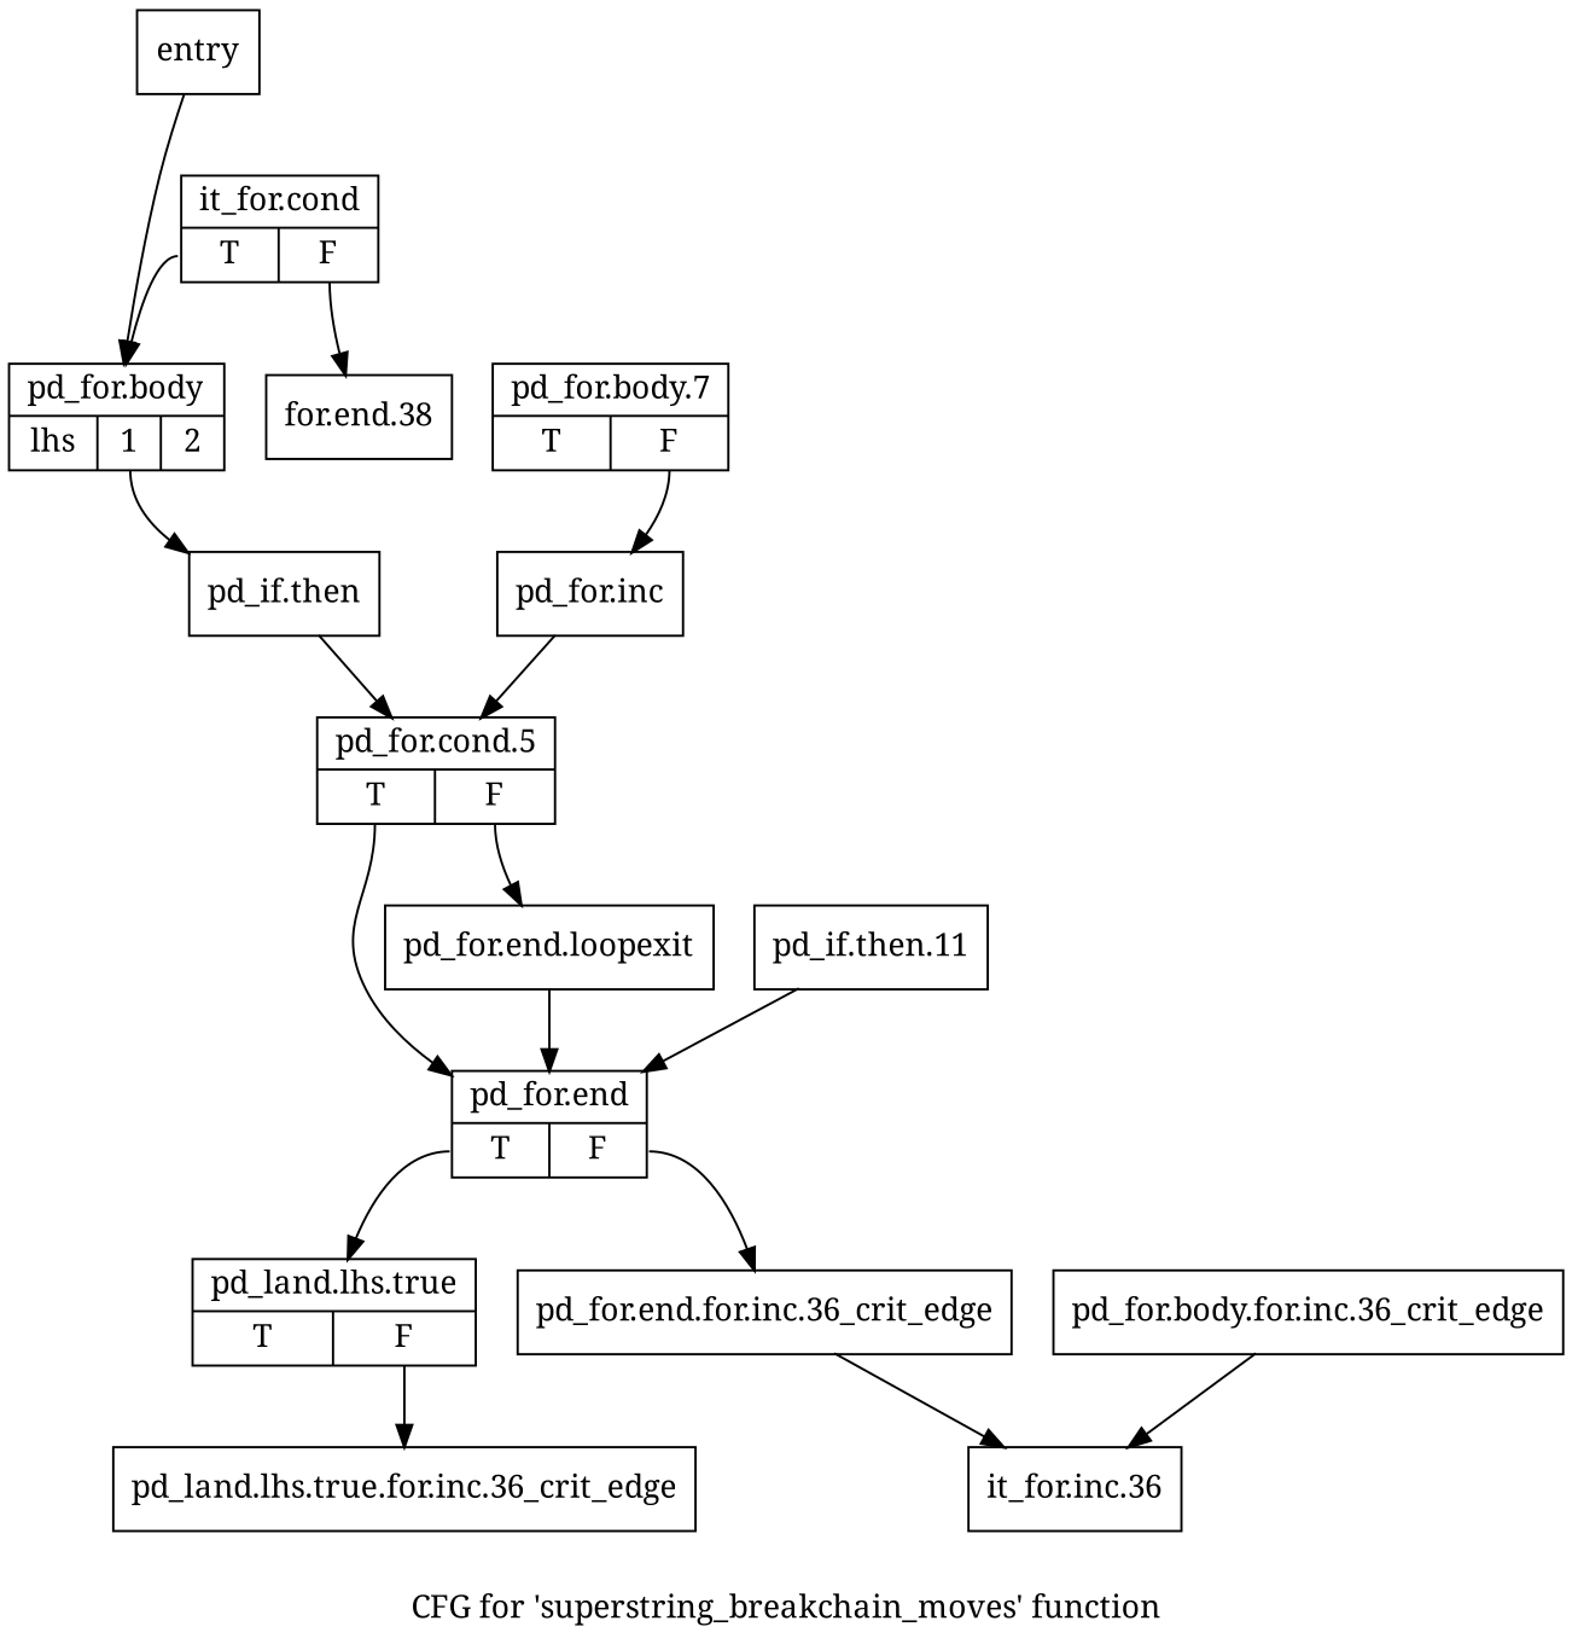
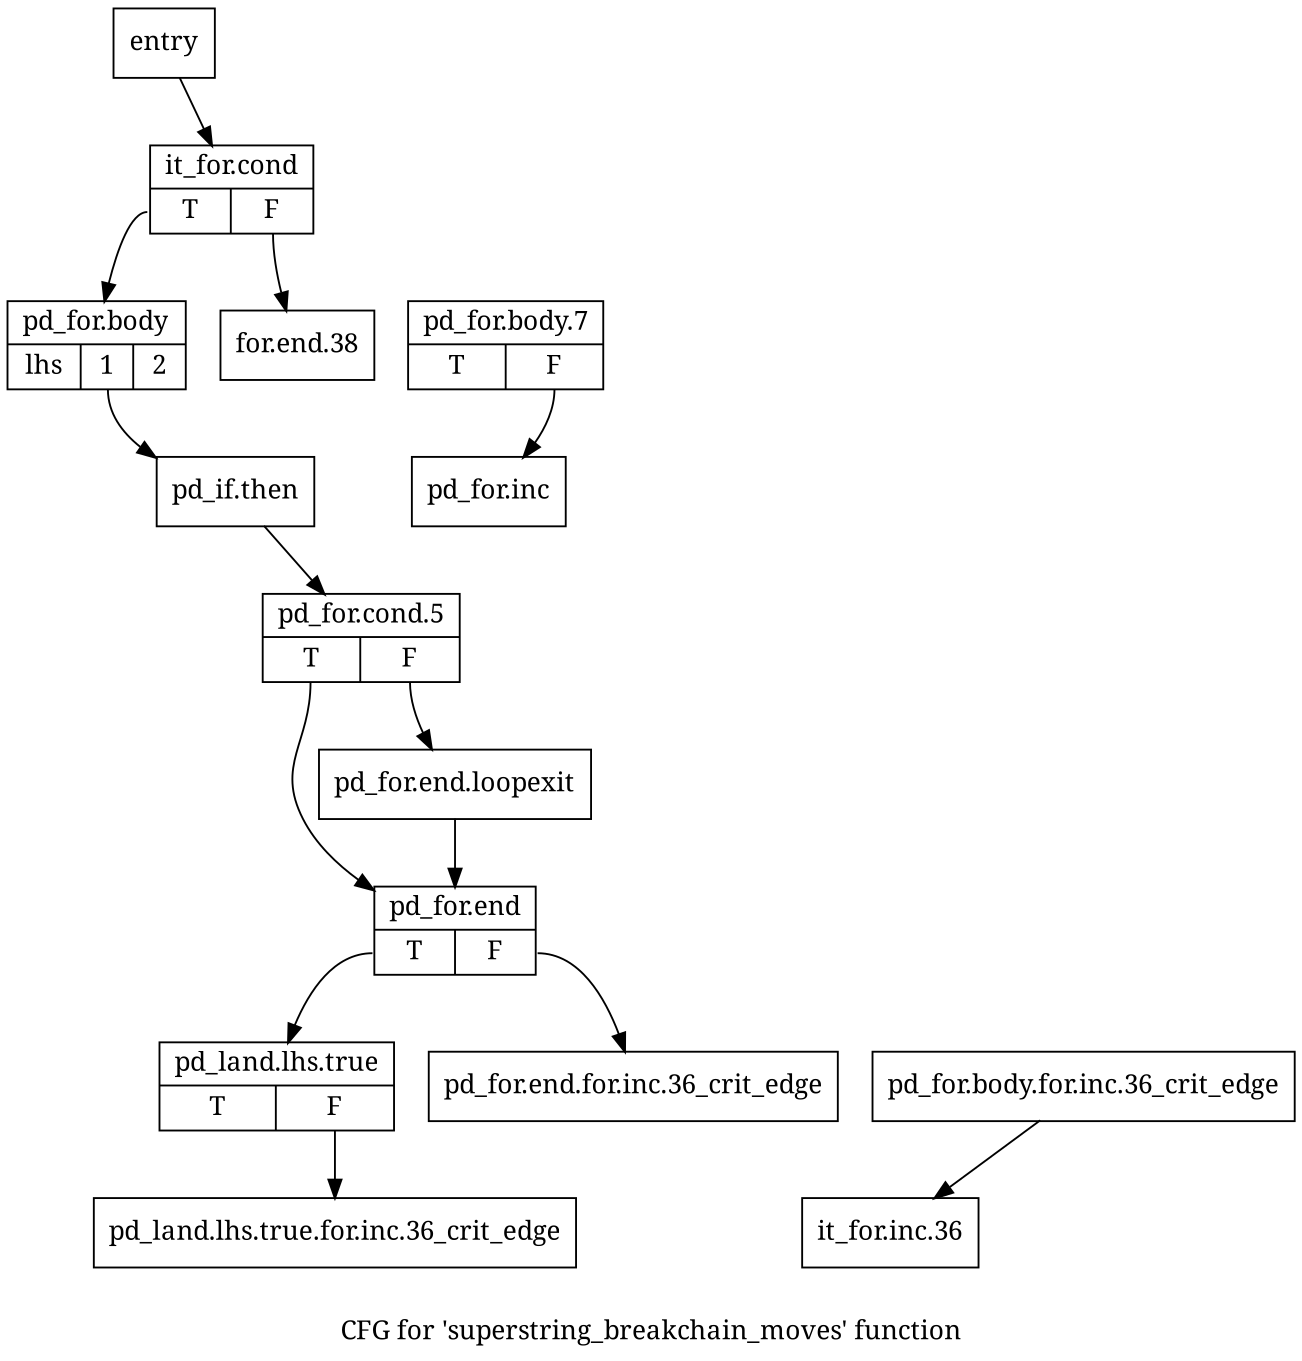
  digraph {
    fontname="Noto Serif"
    label="CFG for 'superstring_breakchain_moves' function"
    node [fontname="Noto Serif" shape=record]
    edge [fontname="Noto Serif"]
    n1 [label="{entry}"]
    n2 [label="{it_for.cond|{<s0>T|<s1>F}}"]
    n3 [label="{pd_for.body|{<s0>lhs|<s1>1|<s2>2}}"]
    n4 [label="{for.end.38}"]
    n5 [label="{pd_if.then}"]
    n6 [label="{pd_for.body.for.inc.36_crit_edge}"]
    n7 [label="{it_for.inc.36}"]
    n8 [label="{pd_for.cond.5|{<s0>T|<s1>F}}"]
    n9 [label="{pd_for.end.loopexit}"]
    n10 [label="{pd_for.end|{<s0>T|<s1>F}}"]
    n11 [label="{pd_for.body.7|{<s0>T|<s1>F}}"]
    n12 [label="{pd_for.inc}"]
-   n13 [label="{pd_if.then.11}"]
    n14 [label="{pd_land.lhs.true|{<s0>T|<s1>F}}"]
    n15 [label="{pd_for.end.for.inc.36_crit_edge}"]
    n16 [label="{pd_land.lhs.true.for.inc.36_crit_edge}"]
-   n1 -> n3
+   n1 -> n2
    n2 -> n3 [tailport=s0]
    n2 -> n4 [tailport=s1]
    n3 -> n5 [tailport=s1]
    n5 -> n8
    n6 -> n7
    n8 -> n9 [tailport=s1]
    n8 -> n10 [tailport=s0]
    n9 -> n10
    n10 -> n14 [tailport=s0]
    n10 -> n15 [tailport=s1]
    n11 -> n12 [tailport=s1]
-   n12 -> n8
-   n13 -> n10
    n14 -> n16 [tailport=s1]
-   n15 -> n7
  }
